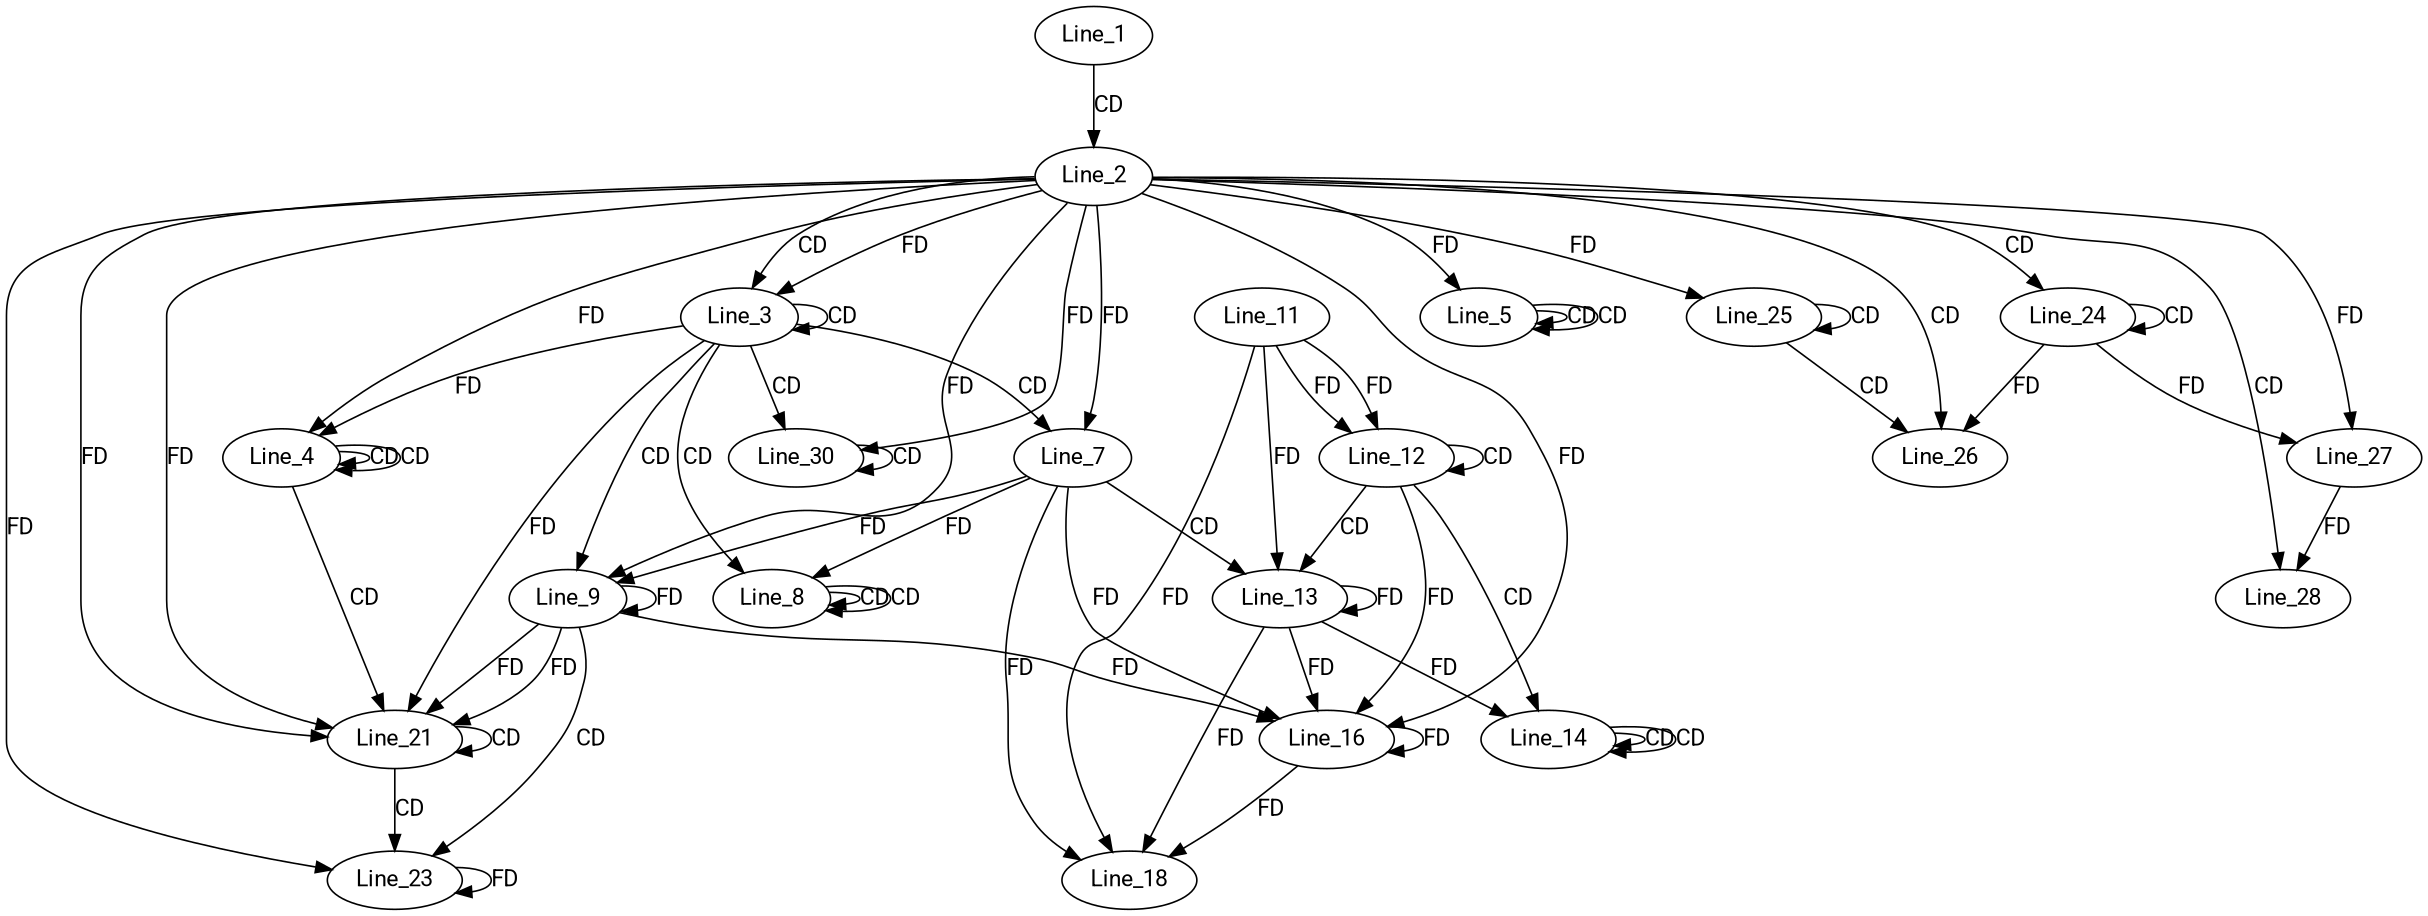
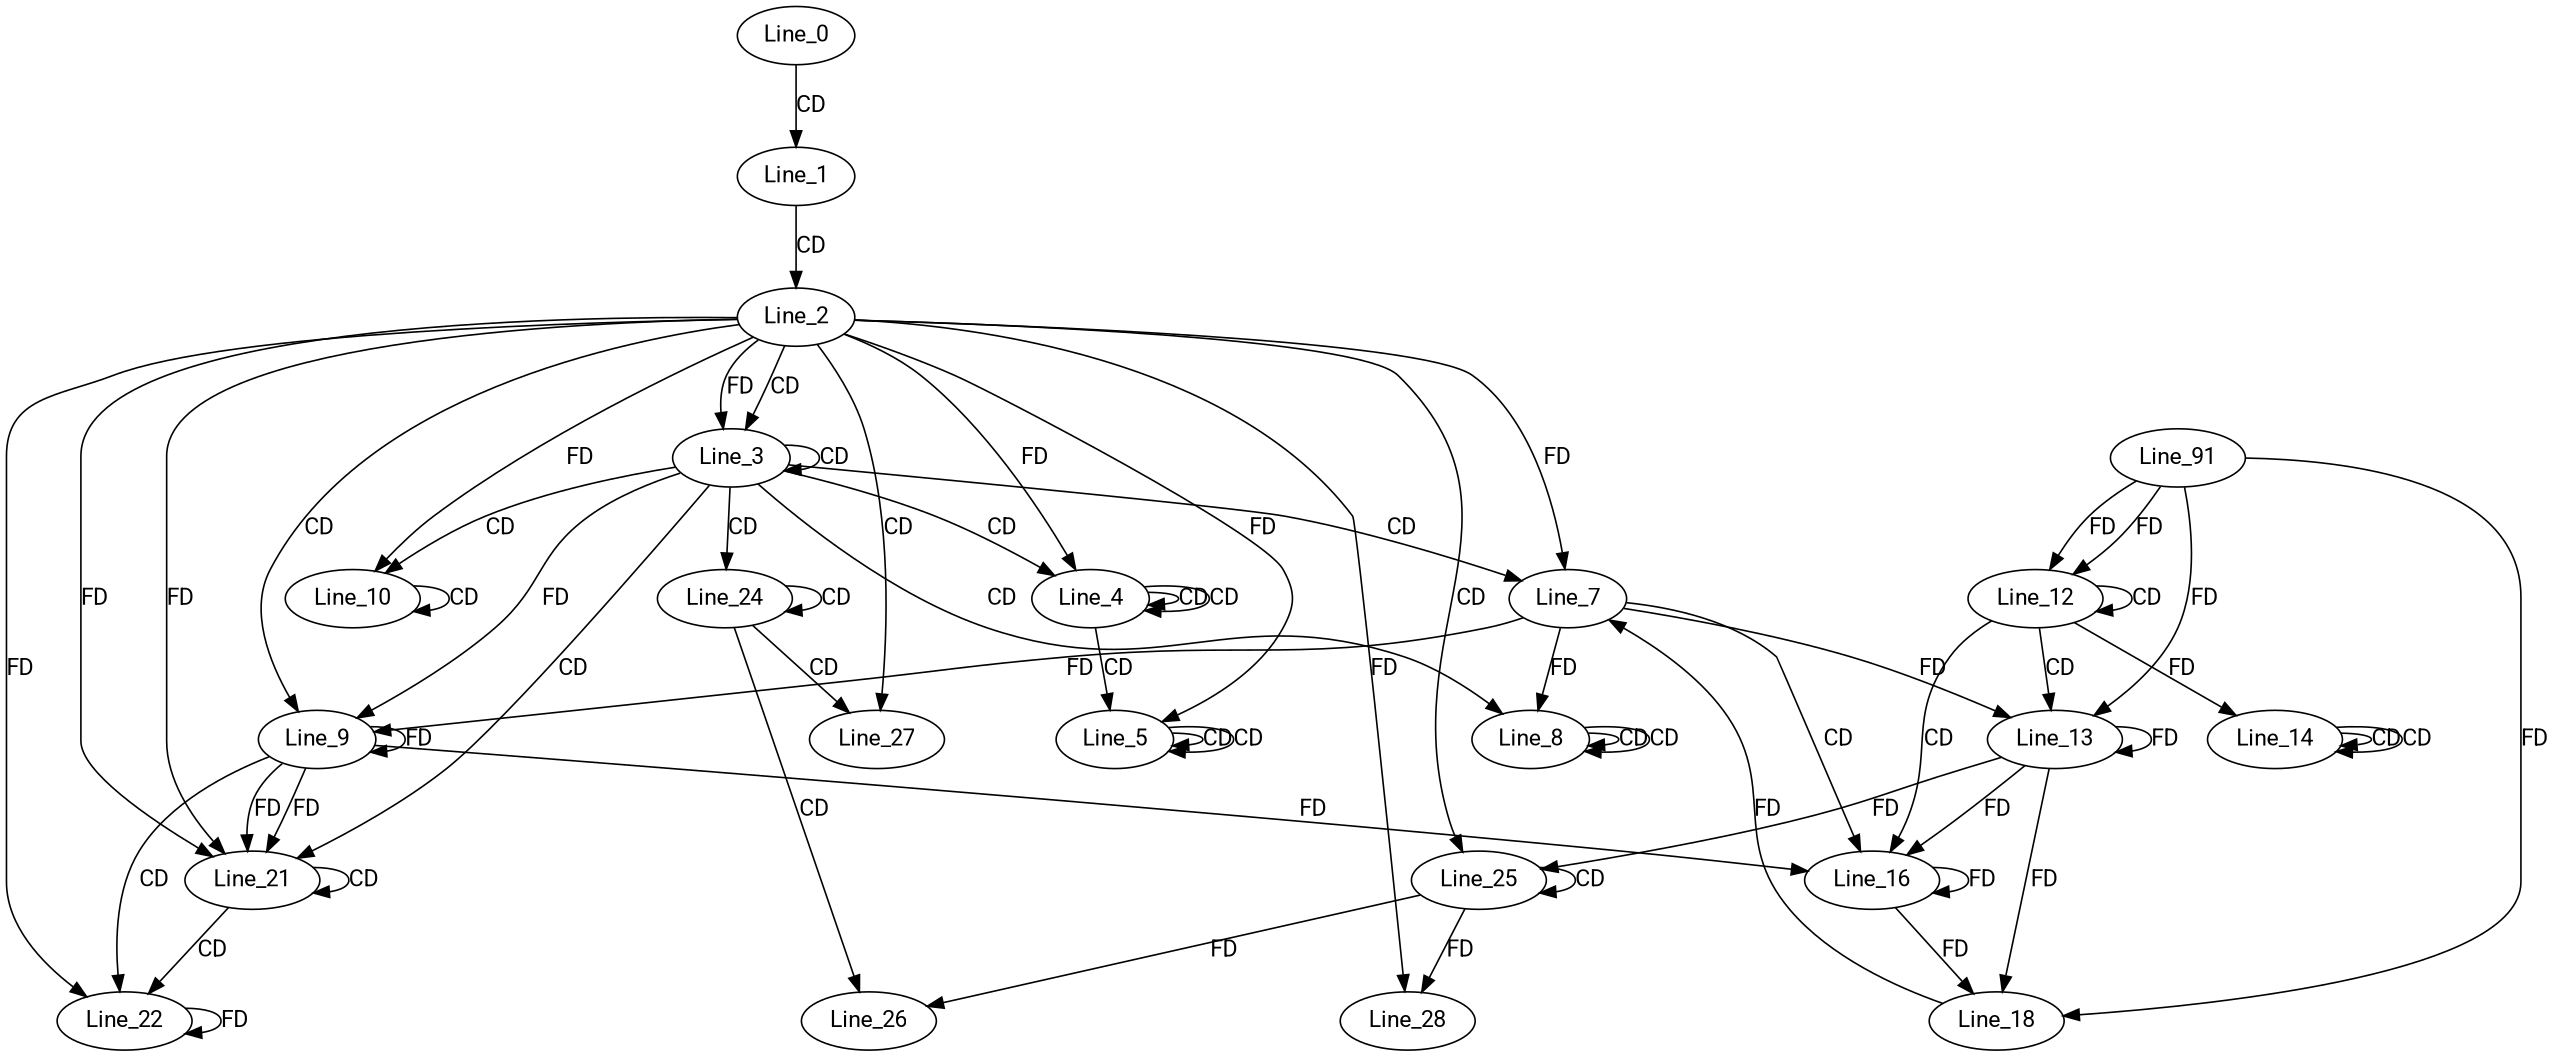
  digraph {
    fontname=Roboto
    node [fontname=Roboto]
    edge [fontname=Roboto]
+   Line_0
    Line_1
    Line_2
    Line_3
    Line_4
    Line_5
    Line_7
    Line_9
-   Line_10 [label=Line_30]
+   Line_10
    Line_16
    Line_21
-   Line_22 [label=Line_23]
+   Line_22
    Line_24
    Line_25
    Line_26
    Line_27
    Line_28
    Line_8
    Line_13
    Line_18
    Line_14
-   Line_11
+   Line_11 [label=Line_91]
    Line_12
+   Line_0 -> Line_1 [label=CD]
    Line_1 -> Line_2 [label=CD]
    Line_2 -> Line_3 [label=CD]
    Line_2 -> Line_3 [label=FD]
    Line_2 -> Line_4 [label=FD]
    Line_2 -> Line_5 [label=FD]
    Line_2 -> Line_7 [label=FD]
-   Line_2 -> Line_9 [label=FD]
+   Line_2 -> Line_9 [label=CD]
    Line_2 -> Line_10 [label=FD]
-   Line_2 -> Line_16 [label=FD]
    Line_2 -> Line_21 [label=FD]
    Line_2 -> Line_21 [label=FD]
    Line_2 -> Line_22 [label=FD]
-   Line_2 -> Line_24 [label=CD]
-   Line_2 -> Line_25 [label=FD]
-   Line_2 -> Line_26 [label=CD]
-   Line_2 -> Line_27 [label=FD]
-   Line_2 -> Line_28 [label=CD]
+   Line_3 -> Line_24 [label=CD]
+   Line_2 -> Line_25 [label=CD]
+   Line_2 -> Line_27 [label=CD]
+   Line_2 -> Line_28 [label=FD]
    Line_3 -> Line_3 [label=CD]
-   Line_3 -> Line_4 [label=FD]
+   Line_3 -> Line_4 [label=CD]
    Line_3 -> Line_7 [label=CD]
-   Line_3 -> Line_9 [label=CD]
+   Line_3 -> Line_9 [label=FD]
    Line_3 -> Line_10 [label=CD]
-   Line_3 -> Line_21 [label=FD]
+   Line_3 -> Line_21 [label=CD]
    Line_3 -> Line_8 [label=CD]
    Line_4 -> Line_4 [label=CD]
    Line_4 -> Line_4 [label=CD]
-   Line_4 -> Line_21 [label=CD]
+   Line_4 -> Line_5 [label=CD]
    Line_5 -> Line_5 [label=CD]
    Line_5 -> Line_5 [label=CD]
    Line_7 -> Line_9 [label=FD]
-   Line_7 -> Line_16 [label=FD]
+   Line_7 -> Line_16 [label=CD]
    Line_7 -> Line_8 [label=FD]
-   Line_7 -> Line_13 [label=CD]
-   Line_7 -> Line_18 [label=FD]
+   Line_7 -> Line_13 [label=FD]
+   Line_18 -> Line_7 [label=FD]
    Line_9 -> Line_9 [label=FD]
    Line_9 -> Line_16 [label=FD]
    Line_9 -> Line_21 [label=FD]
    Line_9 -> Line_21 [label=FD]
    Line_9 -> Line_22 [label=CD]
    Line_10 -> Line_10 [label=CD]
    Line_16 -> Line_16 [label=FD]
    Line_16 -> Line_18 [label=FD]
    Line_21 -> Line_21 [label=CD]
    Line_21 -> Line_22 [label=CD]
    Line_22 -> Line_22 [label=FD]
    Line_24 -> Line_24 [label=CD]
-   Line_24 -> Line_26 [label=FD]
-   Line_24 -> Line_27 [label=FD]
+   Line_24 -> Line_26 [label=CD]
+   Line_24 -> Line_27 [label=CD]
    Line_25 -> Line_25 [label=CD]
-   Line_25 -> Line_26 [label=CD]
-   Line_27 -> Line_28 [label=FD]
+   Line_25 -> Line_26 [label=FD]
+   Line_25 -> Line_28 [label=FD]
    Line_8 -> Line_8 [label=CD]
    Line_8 -> Line_8 [label=CD]
    Line_13 -> Line_16 [label=FD]
    Line_13 -> Line_13 [label=FD]
    Line_13 -> Line_18 [label=FD]
-   Line_13 -> Line_14 [label=FD]
+   Line_13 -> Line_25 [label=FD]
    Line_14 -> Line_14 [label=CD]
    Line_14 -> Line_14 [label=CD]
    Line_11 -> Line_13 [label=FD]
    Line_11 -> Line_18 [label=FD]
    Line_11 -> Line_12 [label=FD]
    Line_11 -> Line_12 [label=FD]
-   Line_12 -> Line_16 [label=FD]
+   Line_12 -> Line_16 [label=CD]
    Line_12 -> Line_13 [label=CD]
-   Line_12 -> Line_14 [label=CD]
+   Line_12 -> Line_14 [label=FD]
    Line_12 -> Line_12 [label=CD]
  }
